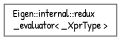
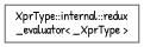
  digraph {
    rankdir=LR
    fontname="Patrick Hand"
-   n1 [color=grey40 fillcolor=white fontname="Patrick Hand" fontsize=10 height=0.2 label="Eigen::internal::redux\l_evaluator\< _XprType \>" shape=box style=filled width=0.4]
+   n1 [color=grey40 fillcolor=white fontname="Patrick Hand" fontsize=10 height=0.2 label="XprType::internal::redux\l_evaluator\< _XprType \>" shape=box style=filled width=0.4]
  }
